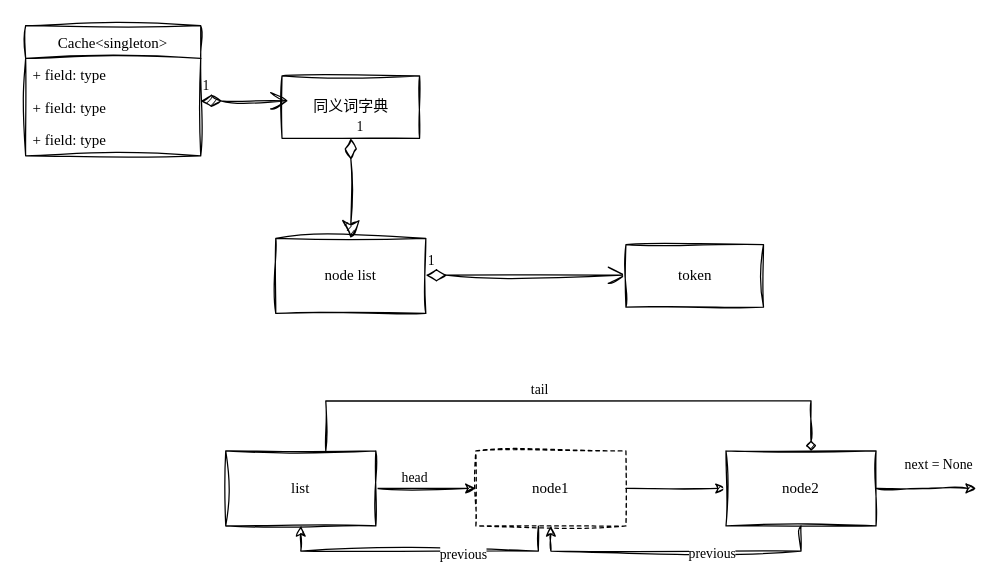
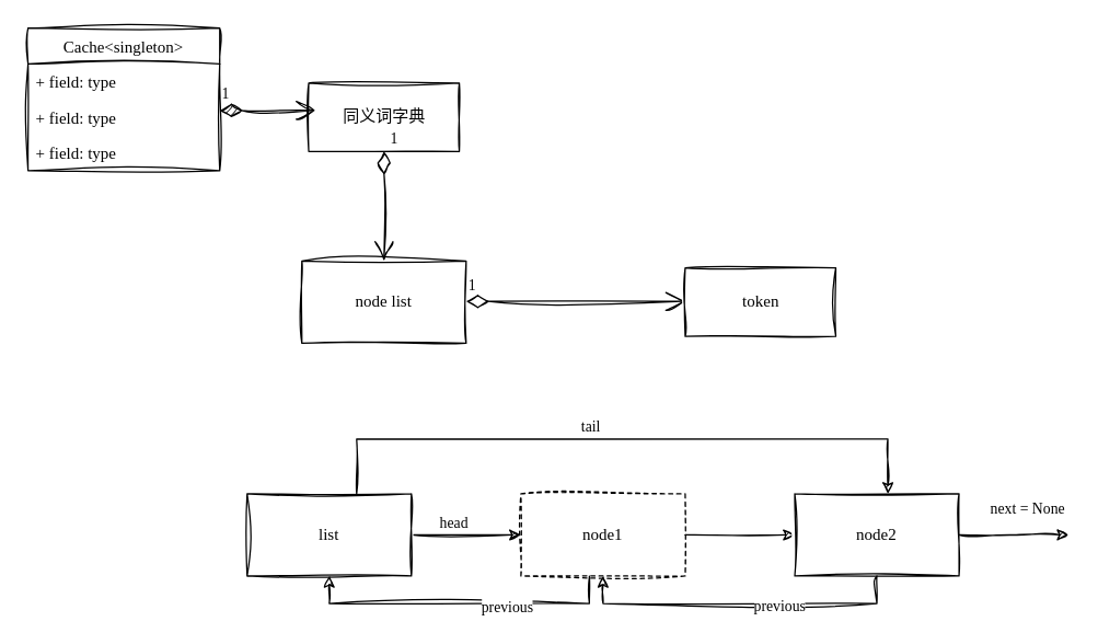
  <mxCell id="0" />
  <mxCell id="1" parent="0" />
  <mxCell id="2" value="node list" style="rounded=0;whiteSpace=wrap;html=1;sketch=1;curveFitting=1;jiggle=2;fontFamily=Comic Sans MS;" parent="1" vertex="1"><mxGeometry x="220" y="190" width="120" height="60" as="geometry" /></mxCell>
  <mxCell id="3" value="1" style="endArrow=open;html=1;endSize=12;startArrow=diamondThin;startSize=14;startFill=0;edgeStyle=orthogonalEdgeStyle;align=left;verticalAlign=bottom;rounded=0;sketch=1;curveFitting=1;jiggle=2;fontFamily=Comic Sans MS;" parent="1" edge="1"><mxGeometry x="-1" y="3" relative="1" as="geometry"><mxPoint x="340" y="219.5" as="sourcePoint" /><mxPoint x="500" y="219.5" as="targetPoint" /></mxGeometry></mxCell>
  <mxCell id="4" value="同义词字典" style="html=1;sketch=1;curveFitting=1;jiggle=2;fontFamily=Comic Sans MS;" parent="1" vertex="1"><mxGeometry x="225" y="60" width="110" height="50" as="geometry" /></mxCell>
  <mxCell id="5" value="token" style="html=1;sketch=1;curveFitting=1;jiggle=2;fontFamily=Comic Sans MS;" parent="1" vertex="1"><mxGeometry x="500" y="195" width="110" height="50" as="geometry" /></mxCell>
- <mxCell id="6" value="1" style="endArrow=classic;html=1;endSize=12;startArrow=diamondThin;startSize=14;startFill=0;edgeStyle=orthogonalEdgeStyle;align=left;verticalAlign=bottom;rounded=0;exitX=0.5;exitY=1;exitDx=0;exitDy=0;entryX=0.5;entryY=0;entryDx=0;entryDy=0;sketch=1;curveFitting=1;jiggle=2;fontFamily=Comic Sans MS;" parent="1" source="4" target="2" edge="1"><mxGeometry x="-1" y="3" relative="1" as="geometry"><mxPoint x="350" y="229.5" as="sourcePoint" /><mxPoint x="510" y="229.5" as="targetPoint" /></mxGeometry></mxCell>
+ <mxCell id="6" value="1" style="endArrow=open;html=1;endSize=12;startArrow=diamondThin;startSize=14;startFill=0;edgeStyle=orthogonalEdgeStyle;align=left;verticalAlign=bottom;rounded=0;exitX=0.5;exitY=1;exitDx=0;exitDy=0;entryX=0.5;entryY=0;entryDx=0;entryDy=0;sketch=1;curveFitting=1;jiggle=2;fontFamily=Comic Sans MS;" parent="1" source="4" target="2" edge="1"><mxGeometry x="-1" y="3" relative="1" as="geometry"><mxPoint x="350" y="229.5" as="sourcePoint" /><mxPoint x="510" y="229.5" as="targetPoint" /></mxGeometry></mxCell>
  <mxCell id="7" value="Cache&lt;singleton&gt;" style="swimlane;fontStyle=0;childLayout=stackLayout;horizontal=1;startSize=26;fillColor=none;horizontalStack=0;resizeParent=1;resizeParentMax=0;resizeLast=0;collapsible=1;marginBottom=0;sketch=1;curveFitting=1;jiggle=2;fontFamily=Comic Sans MS;" parent="1" vertex="1"><mxGeometry x="20" y="20" width="140" height="104" as="geometry" /></mxCell>
  <mxCell id="8" value="+ field: type" style="text;strokeColor=none;fillColor=none;align=left;verticalAlign=top;spacingLeft=4;spacingRight=4;overflow=hidden;rotatable=0;points=[[0,0.5],[1,0.5]];portConstraint=eastwest;sketch=1;curveFitting=1;jiggle=2;fontFamily=Comic Sans MS;" parent="7" vertex="1"><mxGeometry y="26" width="140" height="26" as="geometry" /></mxCell>
  <mxCell id="9" value="+ field: type" style="text;strokeColor=none;fillColor=none;align=left;verticalAlign=top;spacingLeft=4;spacingRight=4;overflow=hidden;rotatable=0;points=[[0,0.5],[1,0.5]];portConstraint=eastwest;sketch=1;curveFitting=1;jiggle=2;fontFamily=Comic Sans MS;" parent="7" vertex="1"><mxGeometry y="52" width="140" height="26" as="geometry" /></mxCell>
  <mxCell id="10" value="+ field: type" style="text;strokeColor=none;fillColor=none;align=left;verticalAlign=top;spacingLeft=4;spacingRight=4;overflow=hidden;rotatable=0;points=[[0,0.5],[1,0.5]];portConstraint=eastwest;sketch=1;curveFitting=1;jiggle=2;fontFamily=Comic Sans MS;" parent="7" vertex="1"><mxGeometry y="78" width="140" height="26" as="geometry" /></mxCell>
  <mxCell id="11" value="1" style="endArrow=open;html=1;endSize=12;startArrow=diamondThin;startSize=14;startFill=1;edgeStyle=orthogonalEdgeStyle;align=left;verticalAlign=bottom;rounded=0;sketch=1;curveFitting=1;jiggle=2;fontFamily=Comic Sans MS;" parent="1" edge="1"><mxGeometry x="-1" y="3" relative="1" as="geometry"><mxPoint x="160" y="80" as="sourcePoint" /><mxPoint x="230" y="80" as="targetPoint" /></mxGeometry></mxCell>
  <mxCell id="12" value="" style="edgeStyle=orthogonalEdgeStyle;rounded=0;orthogonalLoop=1;jettySize=auto;html=1;sketch=1;curveFitting=1;jiggle=2;fontFamily=Comic Sans MS;" parent="1" source="16" target="20" edge="1"><mxGeometry relative="1" as="geometry" /></mxCell>
  <mxCell id="13" value="head" style="edgeLabel;html=1;align=center;verticalAlign=middle;resizable=0;points=[];sketch=1;curveFitting=1;jiggle=2;fontFamily=Comic Sans MS;" parent="12" vertex="1" connectable="0"><mxGeometry x="-0.55" y="1" relative="1" as="geometry"><mxPoint x="12" y="-9" as="offset" /></mxGeometry></mxCell>
- <mxCell id="14" style="edgeStyle=orthogonalEdgeStyle;rounded=0;orthogonalLoop=1;jettySize=auto;html=1;entryX=0.567;entryY=0;entryDx=0;entryDy=0;entryPerimeter=0;sketch=1;curveFitting=1;jiggle=2;fontFamily=Comic Sans MS;endArrow=diamond;" parent="1" source="16" target="25" edge="1"><mxGeometry relative="1" as="geometry"><Array as="points"><mxPoint x="260" y="320" /><mxPoint x="648" y="320" /></Array></mxGeometry></mxCell>
+ <mxCell id="14" style="edgeStyle=orthogonalEdgeStyle;rounded=0;orthogonalLoop=1;jettySize=auto;html=1;entryX=0.567;entryY=0;entryDx=0;entryDy=0;entryPerimeter=0;sketch=1;curveFitting=1;jiggle=2;fontFamily=Comic Sans MS;" parent="1" source="16" target="25" edge="1"><mxGeometry relative="1" as="geometry"><Array as="points"><mxPoint x="260" y="320" /><mxPoint x="648" y="320" /></Array></mxGeometry></mxCell>
  <mxCell id="15" value="tail&lt;br&gt;" style="edgeLabel;html=1;align=center;verticalAlign=middle;resizable=0;points=[];sketch=1;curveFitting=1;jiggle=2;fontFamily=Comic Sans MS;" parent="14" vertex="1" connectable="0"><mxGeometry x="0.214" y="-3" relative="1" as="geometry"><mxPoint x="-74" y="-13" as="offset" /></mxGeometry></mxCell>
  <mxCell id="16" value="list" style="rounded=0;whiteSpace=wrap;html=1;sketch=1;curveFitting=1;jiggle=2;fontFamily=Comic Sans MS;" parent="1" vertex="1"><mxGeometry x="180" y="360" width="120" height="60" as="geometry" /></mxCell>
  <mxCell id="17" value="" style="edgeStyle=orthogonalEdgeStyle;rounded=0;orthogonalLoop=1;jettySize=auto;html=1;sketch=1;curveFitting=1;jiggle=2;fontFamily=Comic Sans MS;" parent="1" source="20" target="25" edge="1"><mxGeometry relative="1" as="geometry" /></mxCell>
  <mxCell id="18" style="edgeStyle=orthogonalEdgeStyle;rounded=0;orthogonalLoop=1;jettySize=auto;html=1;entryX=0.5;entryY=1;entryDx=0;entryDy=0;sketch=1;curveFitting=1;jiggle=2;fontFamily=Comic Sans MS;" parent="1" source="20" target="16" edge="1"><mxGeometry relative="1" as="geometry"><Array as="points"><mxPoint x="430" y="440" /><mxPoint x="240" y="440" /></Array></mxGeometry></mxCell>
  <mxCell id="19" value="previous" style="edgeLabel;html=1;align=center;verticalAlign=middle;resizable=0;points=[];sketch=1;curveFitting=1;jiggle=2;fontFamily=Comic Sans MS;" parent="18" vertex="1" connectable="0"><mxGeometry x="-0.296" y="2" relative="1" as="geometry"><mxPoint as="offset" /></mxGeometry></mxCell>
  <mxCell id="20" value="node1" style="rounded=0;whiteSpace=wrap;html=1;sketch=1;curveFitting=1;jiggle=2;fontFamily=Comic Sans MS;dashed=1;" parent="1" vertex="1"><mxGeometry x="380" y="360" width="120" height="60" as="geometry" /></mxCell>
  <mxCell id="21" value="" style="edgeStyle=orthogonalEdgeStyle;rounded=0;orthogonalLoop=1;jettySize=auto;html=1;sketch=1;curveFitting=1;jiggle=2;fontFamily=Comic Sans MS;" parent="1" source="25" edge="1"><mxGeometry relative="1" as="geometry"><mxPoint x="780" y="390" as="targetPoint" /></mxGeometry></mxCell>
  <mxCell id="22" value="next = None" style="edgeLabel;html=1;align=center;verticalAlign=middle;resizable=0;points=[];sketch=1;curveFitting=1;jiggle=2;fontFamily=Comic Sans MS;" parent="21" vertex="1" connectable="0"><mxGeometry x="0.25" y="2" relative="1" as="geometry"><mxPoint y="-18" as="offset" /></mxGeometry></mxCell>
  <mxCell id="23" style="edgeStyle=orthogonalEdgeStyle;rounded=0;orthogonalLoop=1;jettySize=auto;html=1;entryX=0.5;entryY=1;entryDx=0;entryDy=0;sketch=1;curveFitting=1;jiggle=2;fontFamily=Comic Sans MS;" parent="1" source="25" target="20" edge="1"><mxGeometry relative="1" as="geometry"><Array as="points"><mxPoint x="640" y="440" /><mxPoint x="440" y="440" /></Array></mxGeometry></mxCell>
  <mxCell id="24" value="previous" style="edgeLabel;html=1;align=center;verticalAlign=middle;resizable=0;points=[];sketch=1;curveFitting=1;jiggle=2;fontFamily=Comic Sans MS;" parent="23" vertex="1" connectable="0"><mxGeometry x="-0.233" y="1" relative="1" as="geometry"><mxPoint as="offset" /></mxGeometry></mxCell>
  <mxCell id="25" value="node2" style="rounded=0;whiteSpace=wrap;html=1;sketch=1;curveFitting=1;jiggle=2;fontFamily=Comic Sans MS;" parent="1" vertex="1"><mxGeometry x="580" y="360" width="120" height="60" as="geometry" /></mxCell>
